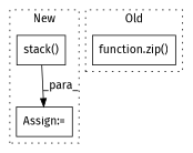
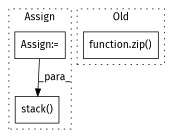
  digraph {
    fontname="Fira Sans"
    node [a=75 shape=box fontname="Fira Sans"]
    n1 [l="22,1" label="stack()" s="1741,1819"]
    n2 [a=68 l=3 label="Assign:=" s=1738]
    n3 [l="4,12" label="function.zip()" s="791,796"]
    subgraph cluster_1 {
-     label=New
+     label=Assign
      style=dotted
      n1
      n2
    }
    subgraph cluster_2 {
      label=Old
      style=dotted
      n3
    }
-   n1 -> n2 [label=_para_ fontname="Fira Sans"]
+   n2 -> n1 [label=_para_ fontname="Fira Sans"]
  }
